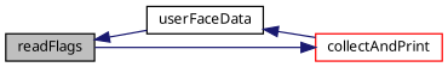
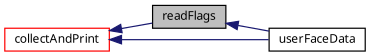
  digraph {
    fontname="Noto Sans"
    rankdir=LR
    node [color=black fontname="Noto Sans" fontsize=10 shape=record]
    edge [color=midnightblue dir=back fontname="Noto Sans" fontsize=10 labelfontname=Helvetica labelfontsize=10 style=solid]
    n1 [fillcolor=grey75 fontcolor=black height=0.2 label=readFlags style=filled width=0.4]
    n2 [height=0.2 label=userFaceData width=0.4]
    n3 [color=red height=0.2 label=collectAndPrint width=0.4]
    n1 -> n2
    n3 -> n1
-   n2 -> n3
+   n3 -> n2
  }
